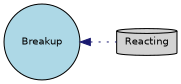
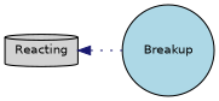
  digraph {
    rankdir=LR
    node [color=black fontname=Helvetica fontsize=10 style=filled]
    n1 [fillcolor=lightblue fontcolor=black height=0.2 label=Breakup shape=circle width=0.4]
    n2 [height=0.2 label=Reacting shape=cylinder width=0.4 fillcolor=lightgrey]
-   n1 -> n2 [color=midnightblue dir=back fontname=Helvetica fontsize=10 labelfontname=Helvetica labelfontsize=10 shape=plaintext style=dotted]
+   n2 -> n1 [color=midnightblue dir=back fontname=Helvetica fontsize=10 labelfontname=Helvetica labelfontsize=10 shape=plaintext style=dotted]
  }
